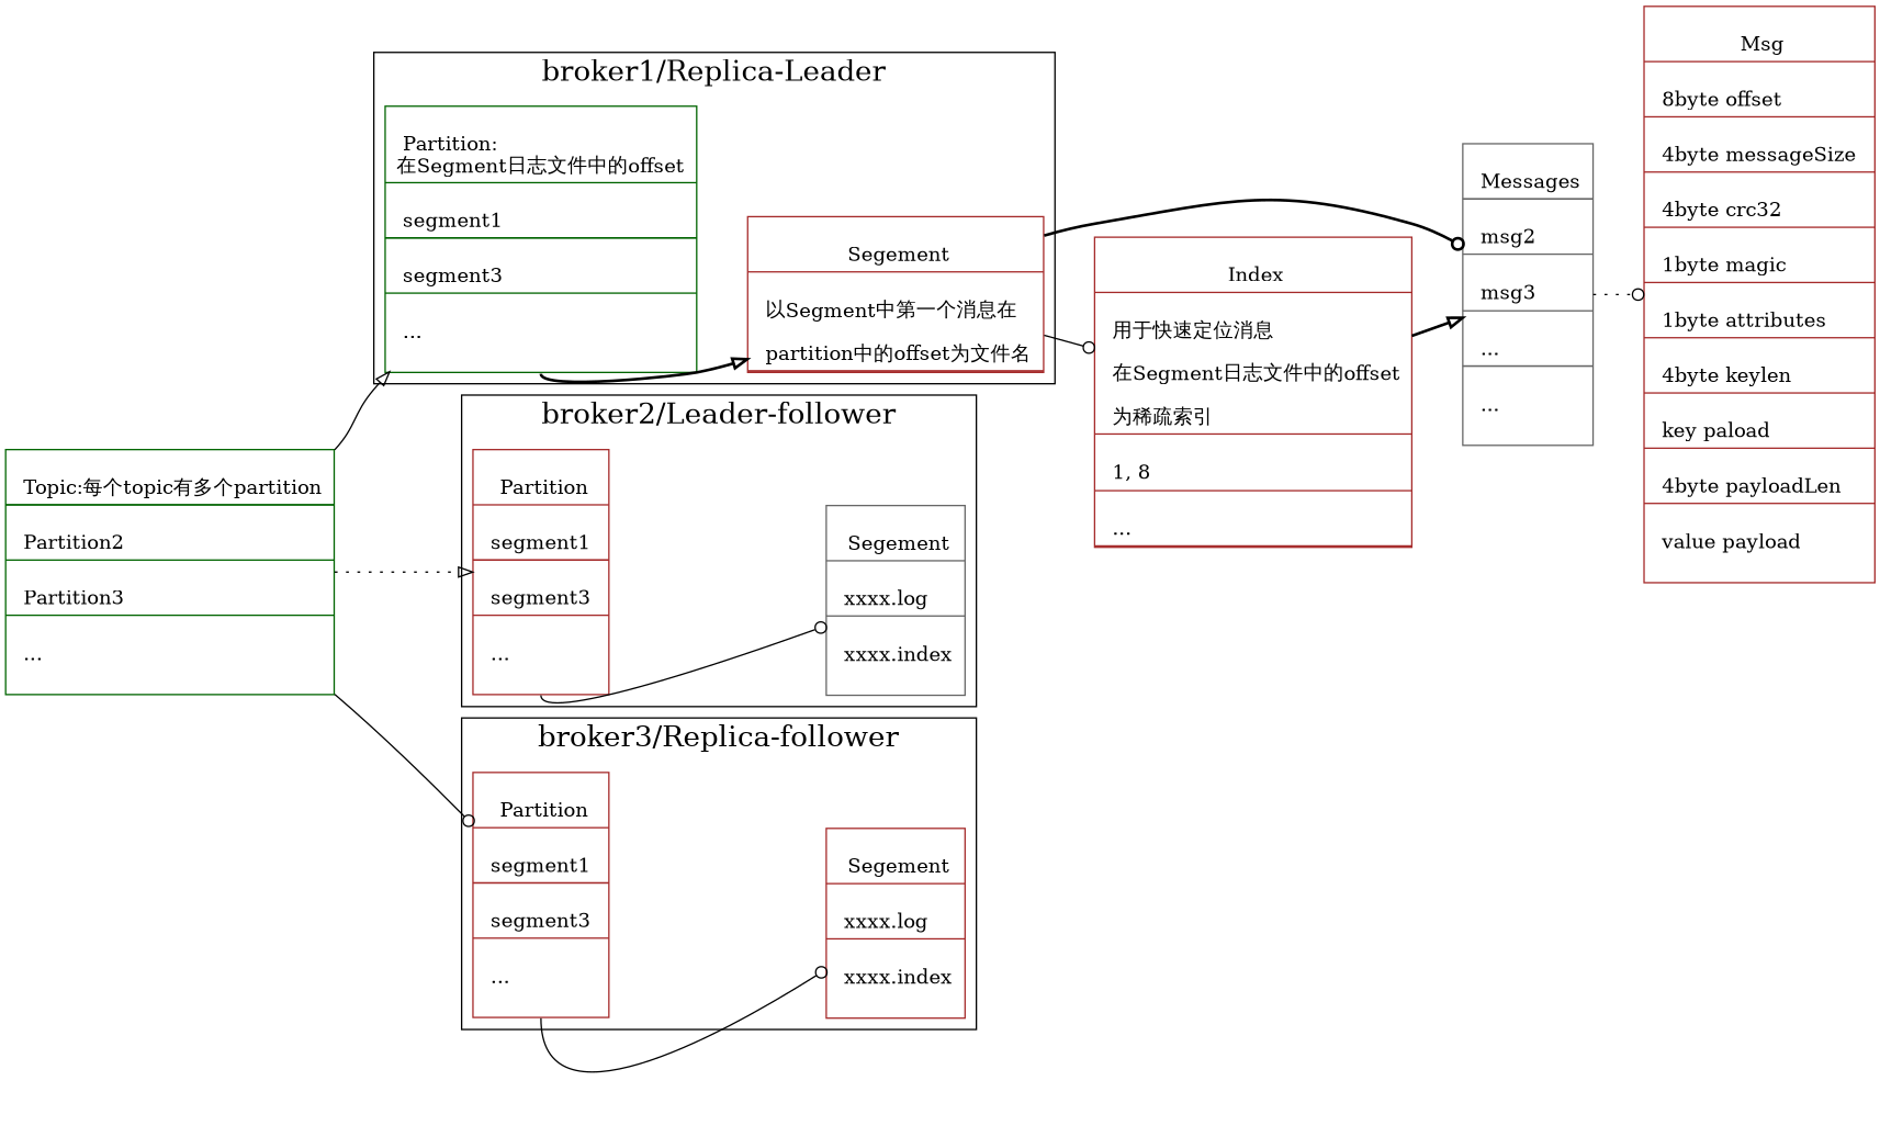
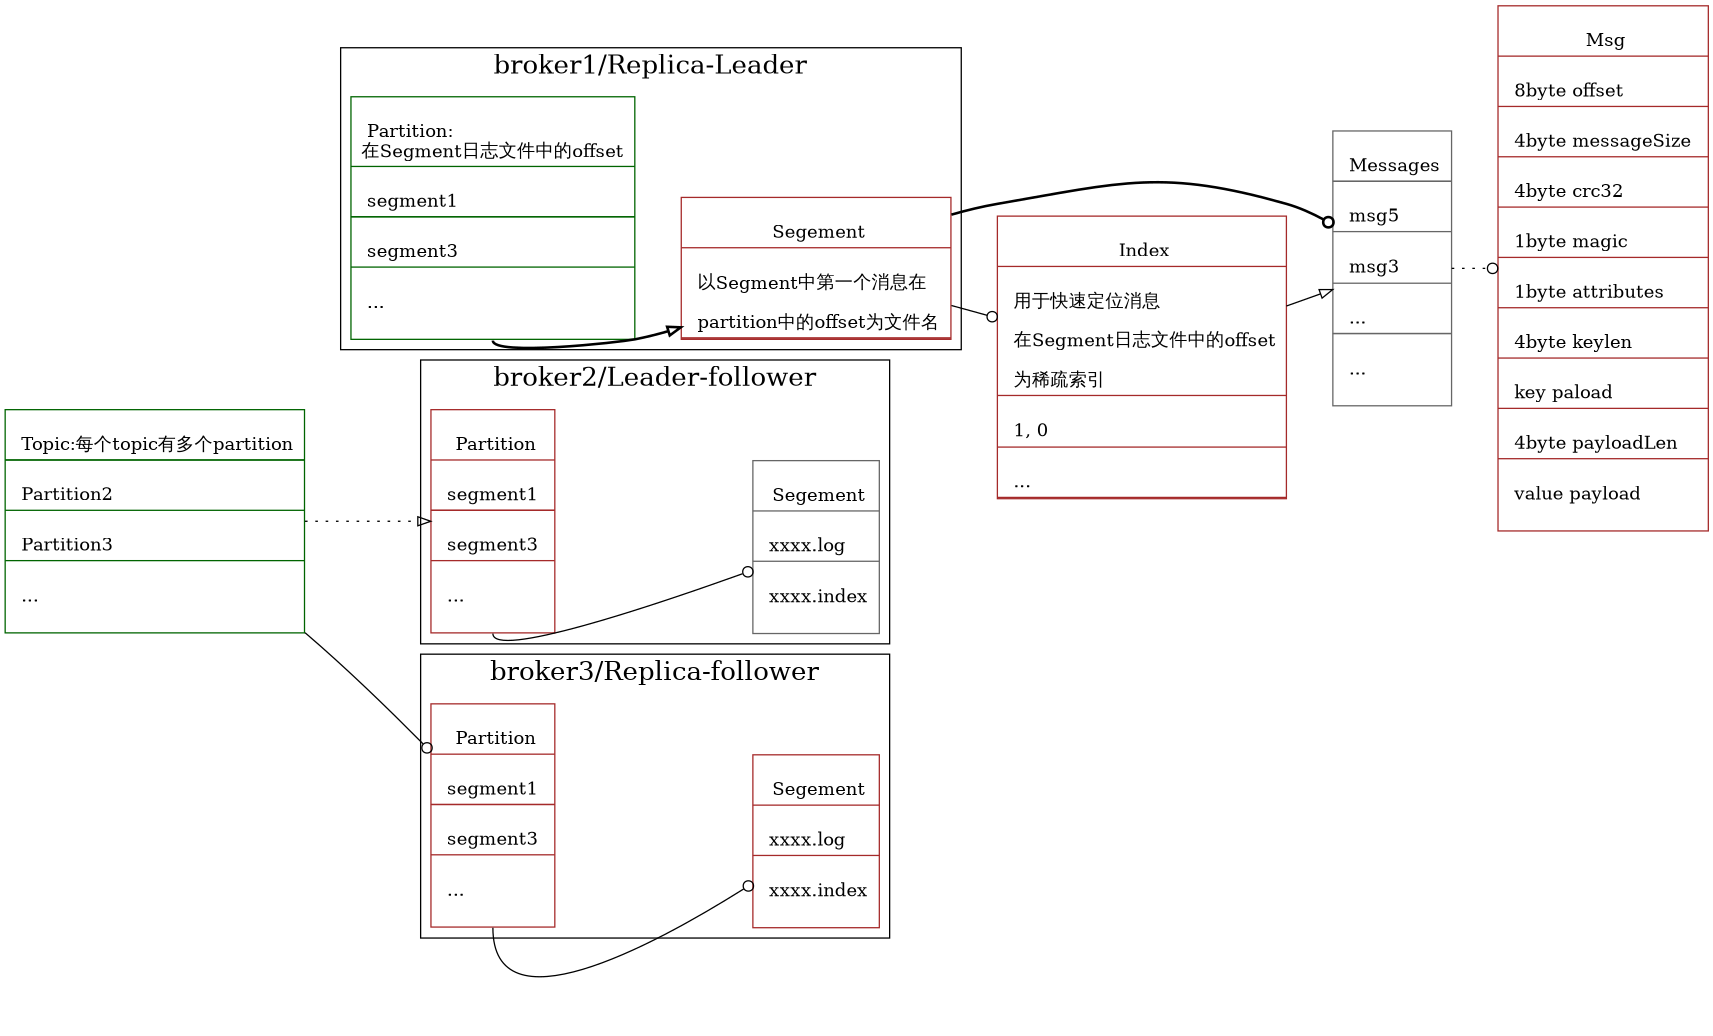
  digraph {
    newrank=true
    rankdir=LR
    node [color=brown shape=record]
    edge [arrowhead=odot style=solid tailport=s]
    n1 [color=darkgreen label="{{\n      Partition:\l在Segment日志文件中的offset|\n        segment1 \l|\n        <s> segment2 \l|\n        segment3 \l|\n        ... \l\n    }}"]
    n2 [label="{{\n      Segement|\n      以Segment中第一个消息在\l\n      partition中的offset为文件名\l|\n        <msg> xxxx.log\l|\n        <index> xxxx.index\l\n    }}"]
    n3 [label="{{\n        Partition|\n          segment1 \l|\n          <s> segment2 \l|\n          segment3 \l|\n          ... \l\n      }}"]
    n4 [color=gray40 label="{{\n        Segement|\n          xxxx.log\l|\n          xxxx.index\l\n      }}"]
    n5 [label="{{\n        Partition|\n          segment1 \l|\n          <s> segment2 \l|\n          segment3 \l|\n          ... \l\n      }}"]
    n6 [label="{{\n        Segement|\n          xxxx.log\l|\n          xxxx.index\l\n      }}"]
-   n7 [color=gray40 label="{{\n      Messages|\n        <msg> msg1\l|\n        msg2\l|\n        msg3\l|\n        ...\l|\n        <msgN> msgN\l|\n        ...\l\n    }}"]
-   n8 [label="{{\n      Index|\n      用于快速定位消息\l \n      在Segment日志文件中的offset\l\n      为稀疏索引\l|\n        1, 8\l|\n        ...\l|\n        <msgN> msgN, filePosition\l\n    }}"]
+   n7 [color=gray40 label="{{\n      Messages|\n        <msg> msg1\l|\n        msg5\l|\n        msg3\l|\n        ...\l|\n        <msgN> msgN\l|\n        ...\l\n    }}"]
+   n8 [label="{{\n      Index|\n      用于快速定位消息\l \n      在Segment日志文件中的offset\l\n      为稀疏索引\l|\n        1, 0\l|\n        ...\l|\n        <msgN> msgN, filePosition\l\n    }}"]
    n9 [color=darkgreen label="{{\n      Topic:每个topic有多个partition|\n        <p> Partition1: 每个parition有多个副本|\n        Partition2 \l|\n        Partition3\l|\n        ...\l\n    }}"]
    n10 [label="{{\n      Msg|\n        8byte offset\l|\n        4byte messageSize \l|\n        4byte crc32\l|\n        1byte magic\l|\n        1byte attributes\l|\n        4byte keylen\l|\n        key paload\l|\n        4byte payloadLen\l|\n        value payload\l\n    }}"]
    subgraph cluster_1 {
      fontsize=20
      label="broker1/Replica-Leader"
      n1
      n2
    }
    subgraph cluster_2 {
      fontsize=20
      label="broker2/Leader-follower"
      n3
      n4
    }
    subgraph cluster_3 {
      fontsize=20
      label="broker3/Replica-follower"
      n5
      n6
    }
    n1 -> n2 [arrowhead=onormal style=bold]
    n2 -> n7 [style=bold tailport=msg]
    n2 -> n8 [tailport=index]
    n3 -> n4
    n5 -> n6
    n7 -> n10 [style=dotted tailport=msg]
-   n8 -> n7 [arrowhead=onormal headport=msgN style=bold tailport=msgN]
-   n9 -> n1 [arrowhead=onormal tailport=p]
+   n8 -> n7 [arrowhead=onormal headport=msgN tailport=msgN]
    n9 -> n3 [arrowhead=onormal style=dotted tailport=p]
    n9 -> n5 [tailport=p]
  }
